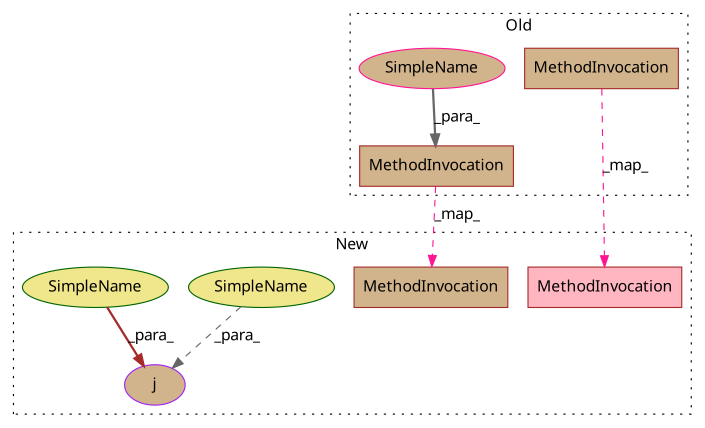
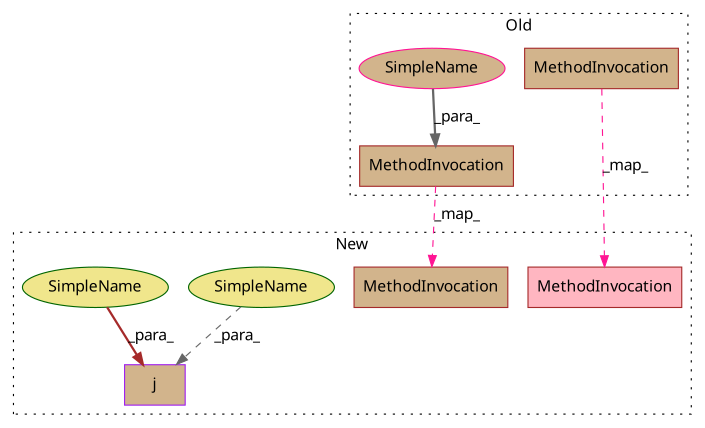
  digraph {
    fontname="Noto Sans"
    node [a=32 l=2 s=10678 shape=box style=filled fillcolor=tan color=brown fontname="Noto Sans"]
    edge [color=deeppink style=dashed fontname="Noto Sans"]
    n1 [l=6 label=MethodInvocation s=4716]
    n2 [l="4,1" label=MethodInvocation s="4730,4739"]
    n3 [a=42 label=SimpleName s=4737 shape=ellipse color=deeppink]
    n4 [l=6 label=MethodInvocation s=10906 fillcolor=lightpink]
    n5 [l="4,1" label=MethodInvocation s="11099,11105"]
    n6 [a=42 label=SimpleName shape=ellipse fillcolor=khaki color=darkgreen]
    n7 [a=42 label=SimpleName s=10693 shape=ellipse fillcolor=khaki color=darkgreen]
-   n8 [a=106 l=17 label=j shape=ellipse color=purple]
+   n8 [a=106 l=17 label=j color=purple]
    subgraph cluster_1 {
      label=Old
      style=dotted
      n1
      n2
      n3
    }
    subgraph cluster_2 {
      label=New
      style=dotted
      n4
      n5
      n6
      n7
      n8
    }
    n1 -> n4 [label=_map_]
    n2 -> n5 [label=_map_]
    n3 -> n2 [label=_para_ color=gray40 style=bold]
    n6 -> n8 [label=_para_ color=gray40]
    n7 -> n8 [label=_para_ color=brown style=bold]
  }
